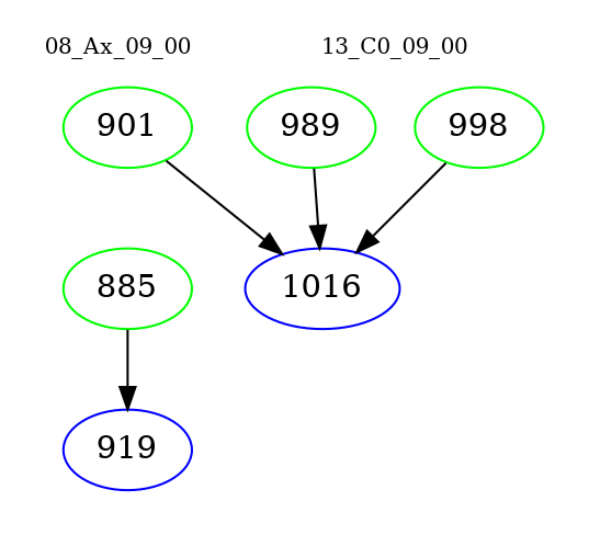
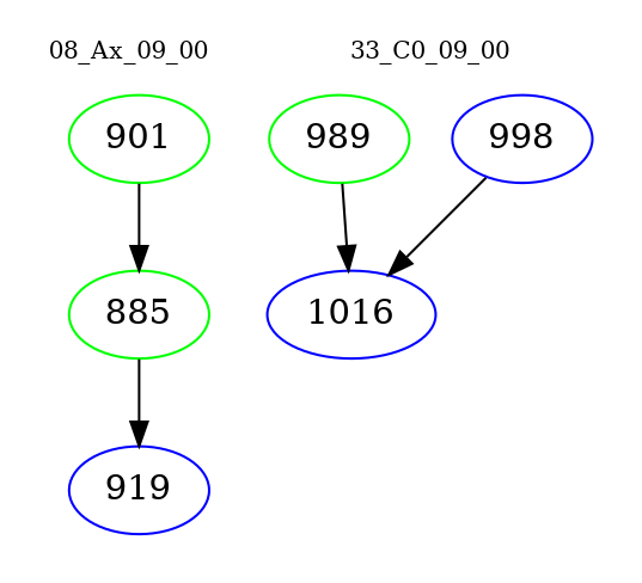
  digraph {
    node [color=green]
    edge [color=black]
    n1 [label=901]
    n2 [label=885]
    n3 [color=blue label=919]
-   n4 [label=998]
+   n4 [color=blue label=998]
    n5 [label=989]
    n6 [color=blue label=1016]
    subgraph cluster_1 {
      color=white
      fontsize=10
      label="08_Ax_09_00"
      n1
      n2
      n3
    }
    subgraph cluster_2 {
      color=white
      fontsize=10
-     label="13_C0_09_00"
+     label="33_C0_09_00"
      n4
      n5
      n6
    }
-   n1 -> n6
+   n1 -> n2
    n2 -> n3
    n4 -> n6
    n5 -> n6
  }
